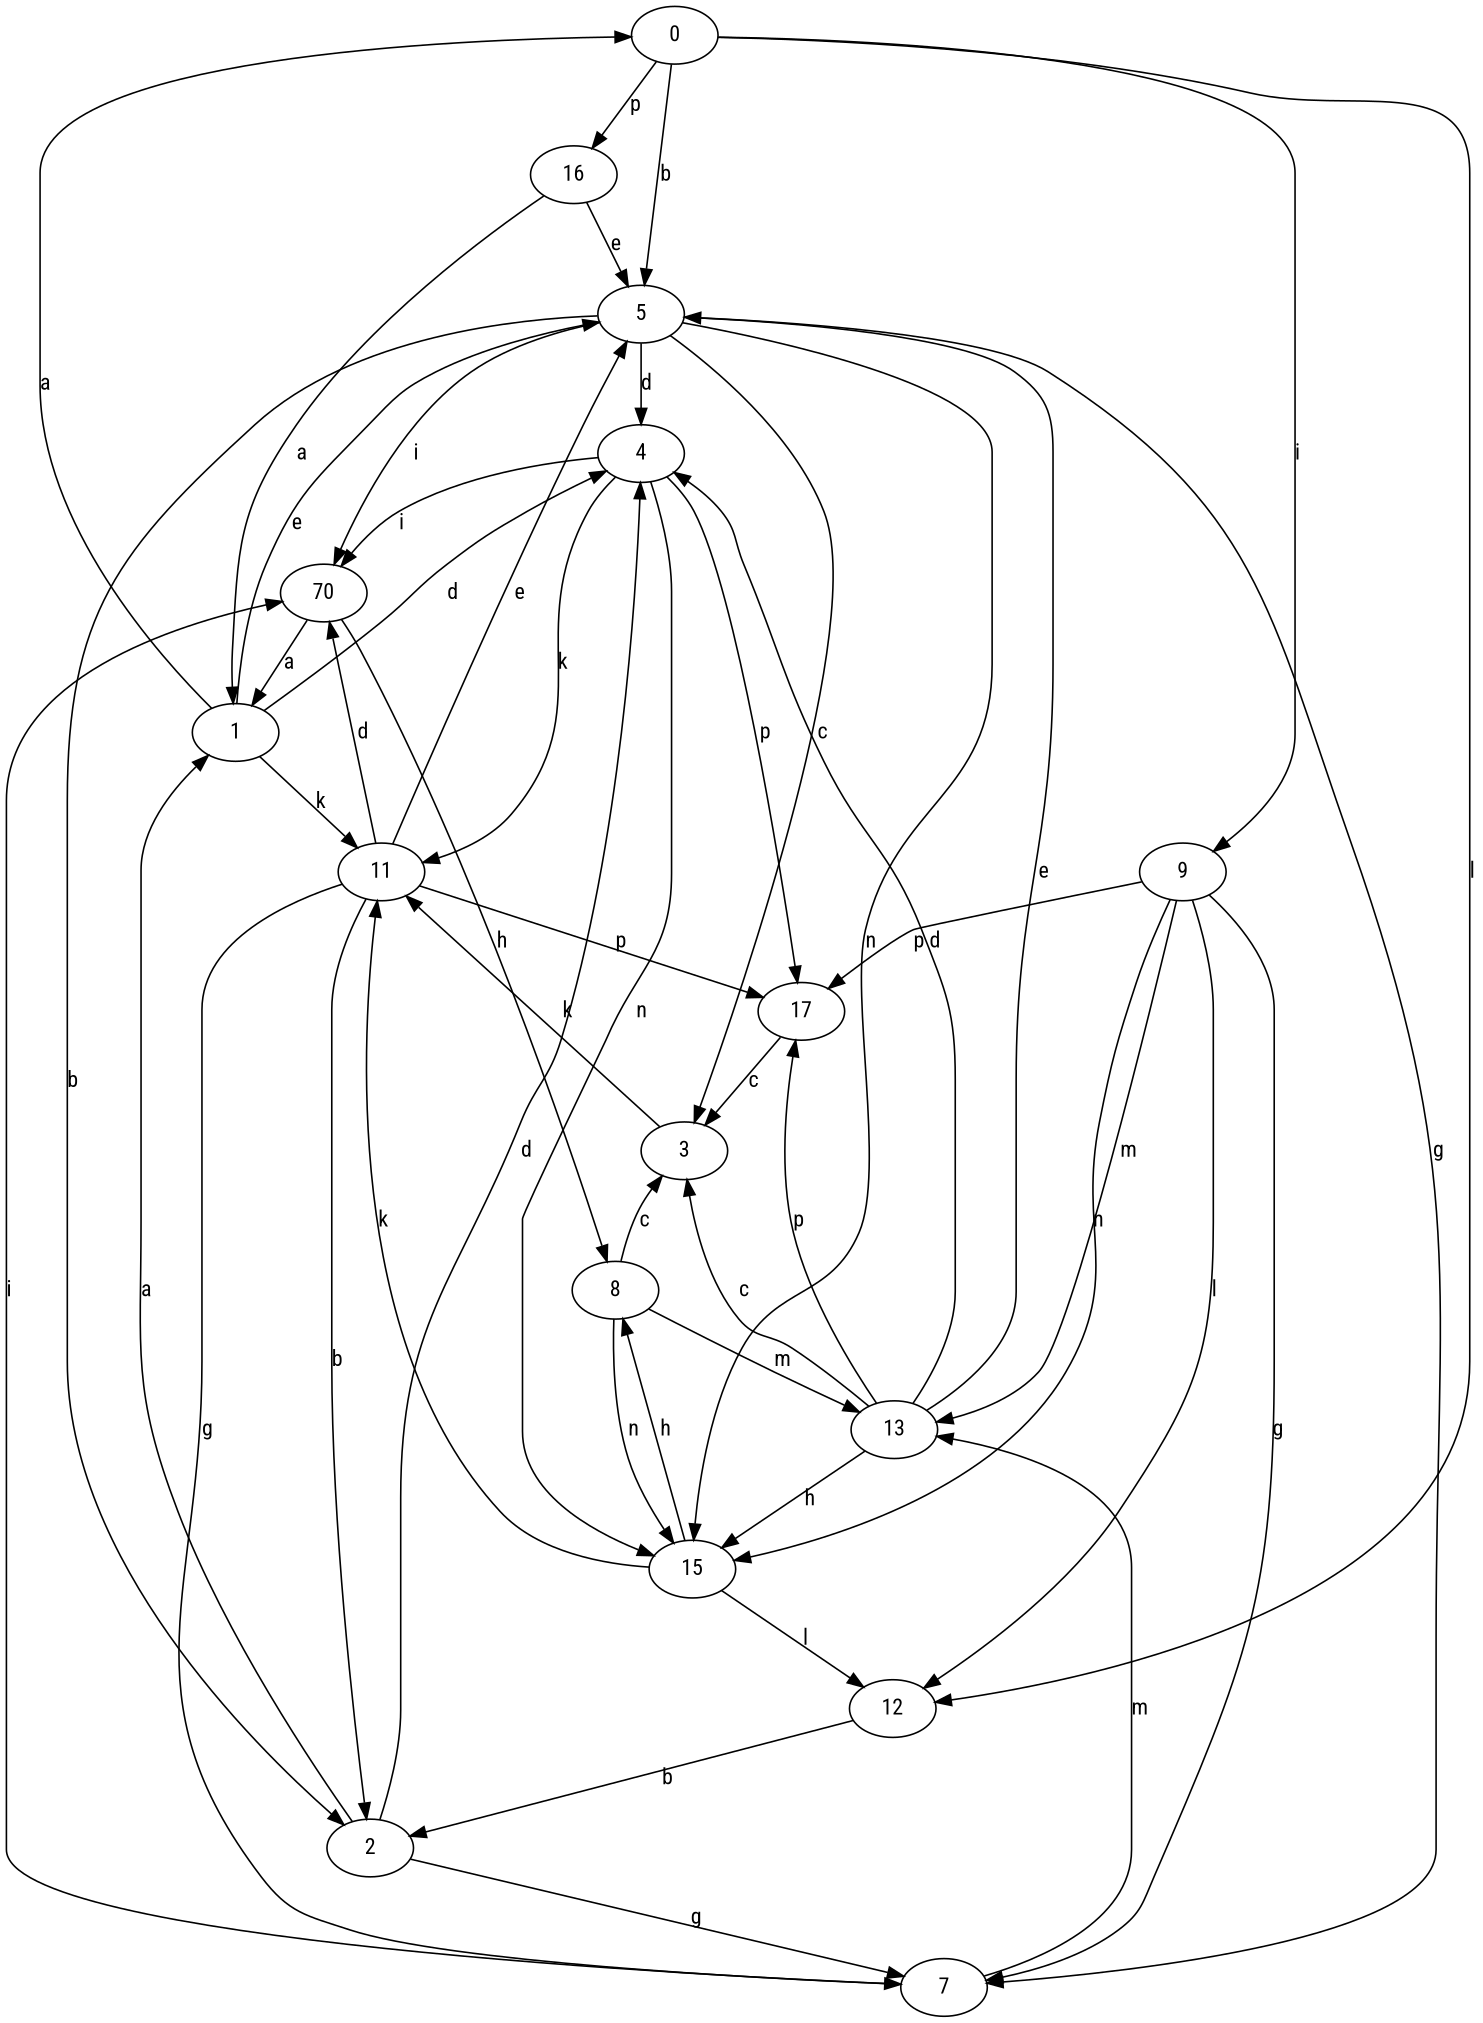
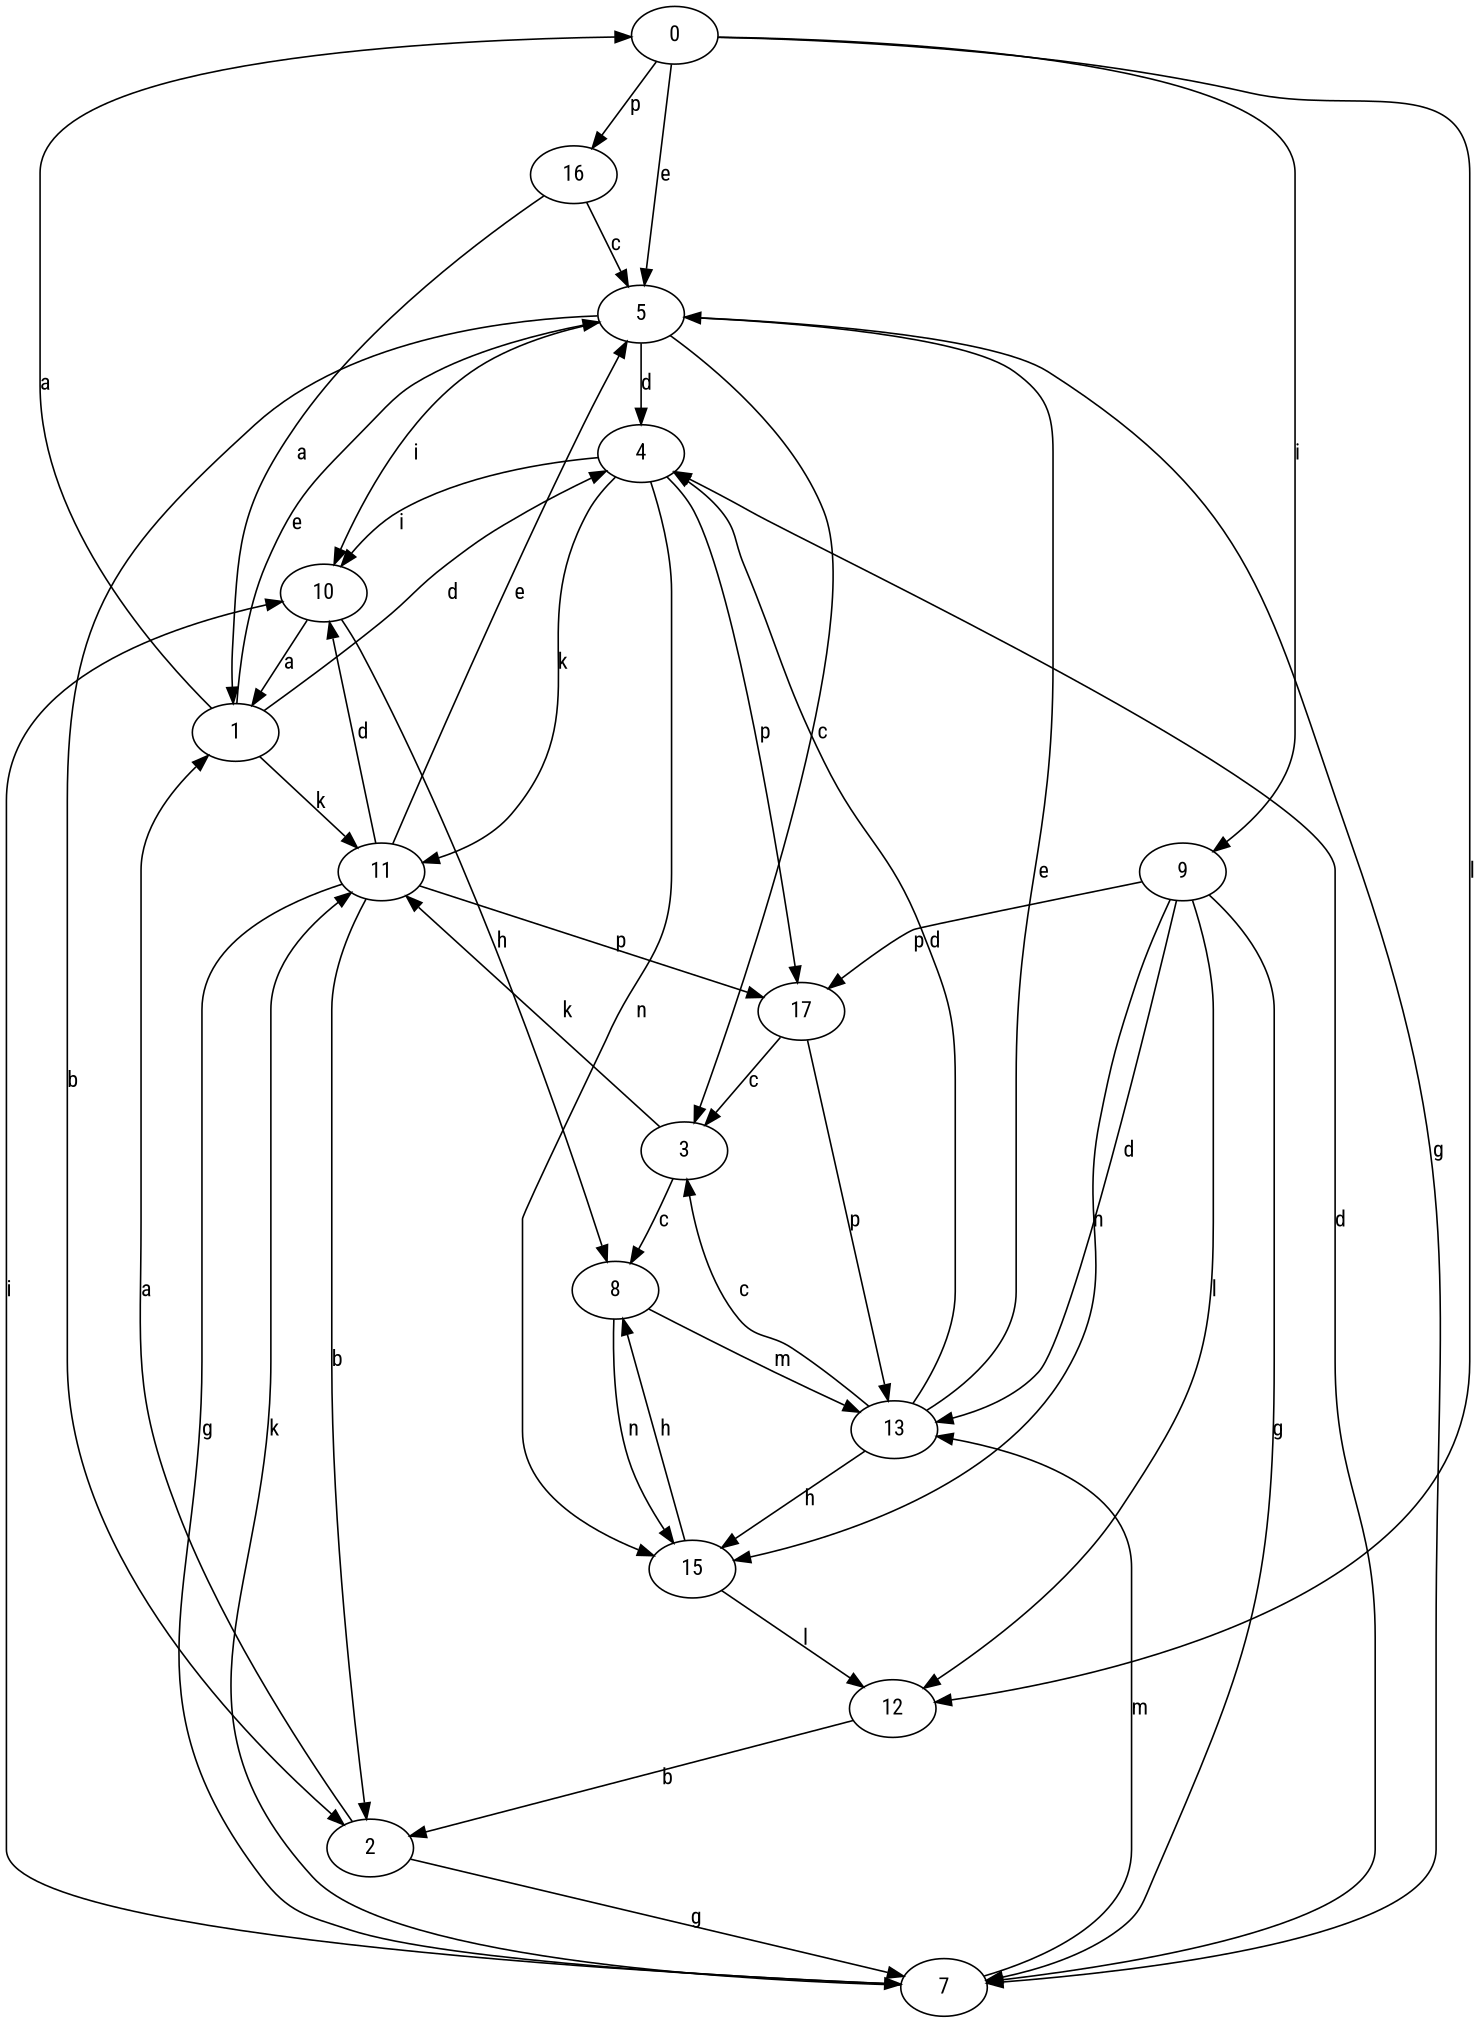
  strict digraph {
    fontname="Roboto Condensed"
    node [fontname="Roboto Condensed"]
    edge [fontname="Roboto Condensed"]
    0
    5
    9
    12
    16
    4
    2
    7
    3
-   10 [label=70]
+   10
    15
    17
    13
    1
    11
    8
-   0 -> 5 [label=b]
+   0 -> 5 [label=e]
    0 -> 9 [label=i]
    0 -> 12 [label=l]
    0 -> 16 [label=p]
    5 -> 4 [label=d]
    5 -> 2 [label=b]
    5 -> 7 [label=g]
    5 -> 3 [label=c]
    5 -> 10 [label=i]
-   5 -> 15 [label=n]
    9 -> 12 [label=l]
    9 -> 7 [label=g]
    9 -> 15 [label=n]
    9 -> 17 [label=p]
-   9 -> 13 [label=m]
+   9 -> 13 [label=d]
    12 -> 2 [label=b]
-   16 -> 5 [label=e]
+   16 -> 5 [label=c]
    16 -> 1 [label=a]
    4 -> 10 [label=i]
    4 -> 15 [label=n]
    4 -> 17 [label=p]
    4 -> 11 [label=k]
-   2 -> 4 [label=d]
+   7 -> 4 [label=d]
    2 -> 7 [label=g]
    2 -> 1 [label=a]
    7 -> 10 [label=i]
    7 -> 13 [label=m]
-   15 -> 11 [label=k]
+   7 -> 11 [label=k]
    3 -> 11 [label=k]
    10 -> 1 [label=a]
    10 -> 8 [label=h]
    15 -> 12 [label=l]
    15 -> 8 [label=h]
    17 -> 3 [label=c]
    13 -> 5 [label=e]
    13 -> 4 [label=d]
    13 -> 3 [label=c]
    13 -> 15 [label=h]
-   13 -> 17 [label=p]
+   17 -> 13 [label=p]
    1 -> 0 [label=a]
    1 -> 5 [label=e]
    1 -> 4 [label=d]
    1 -> 11 [label=k]
    11 -> 5 [label=e]
    11 -> 2 [label=b]
    11 -> 7 [label=g]
    11 -> 10 [label=d]
    11 -> 17 [label=p]
-   8 -> 3 [label=c]
+   3 -> 8 [label=c]
    8 -> 15 [label=n]
    8 -> 13 [label=m]
  }
